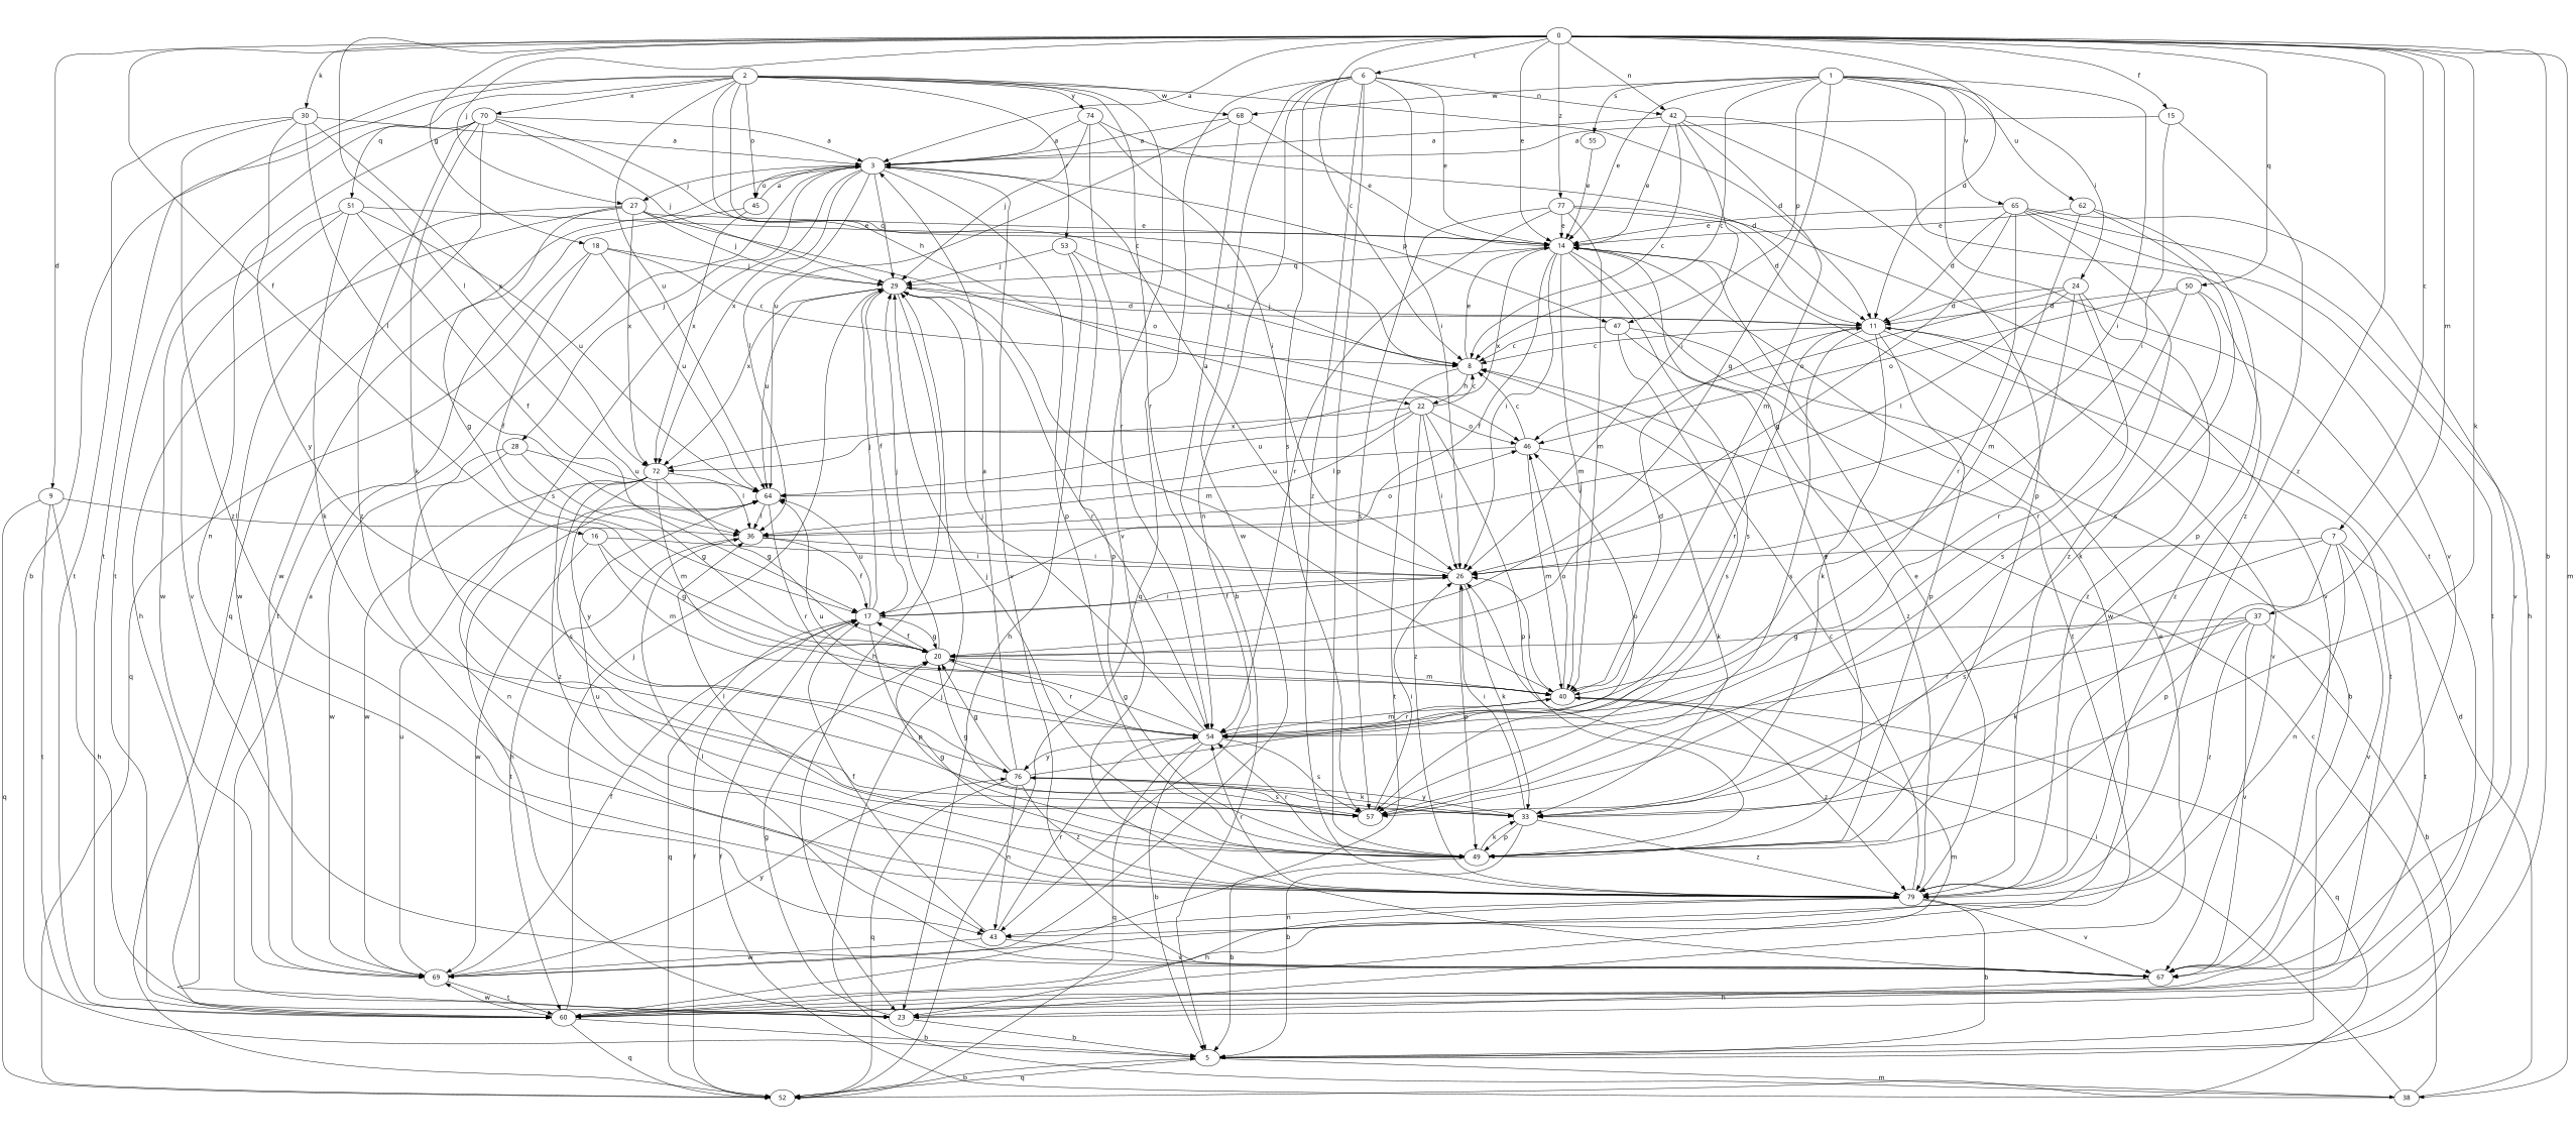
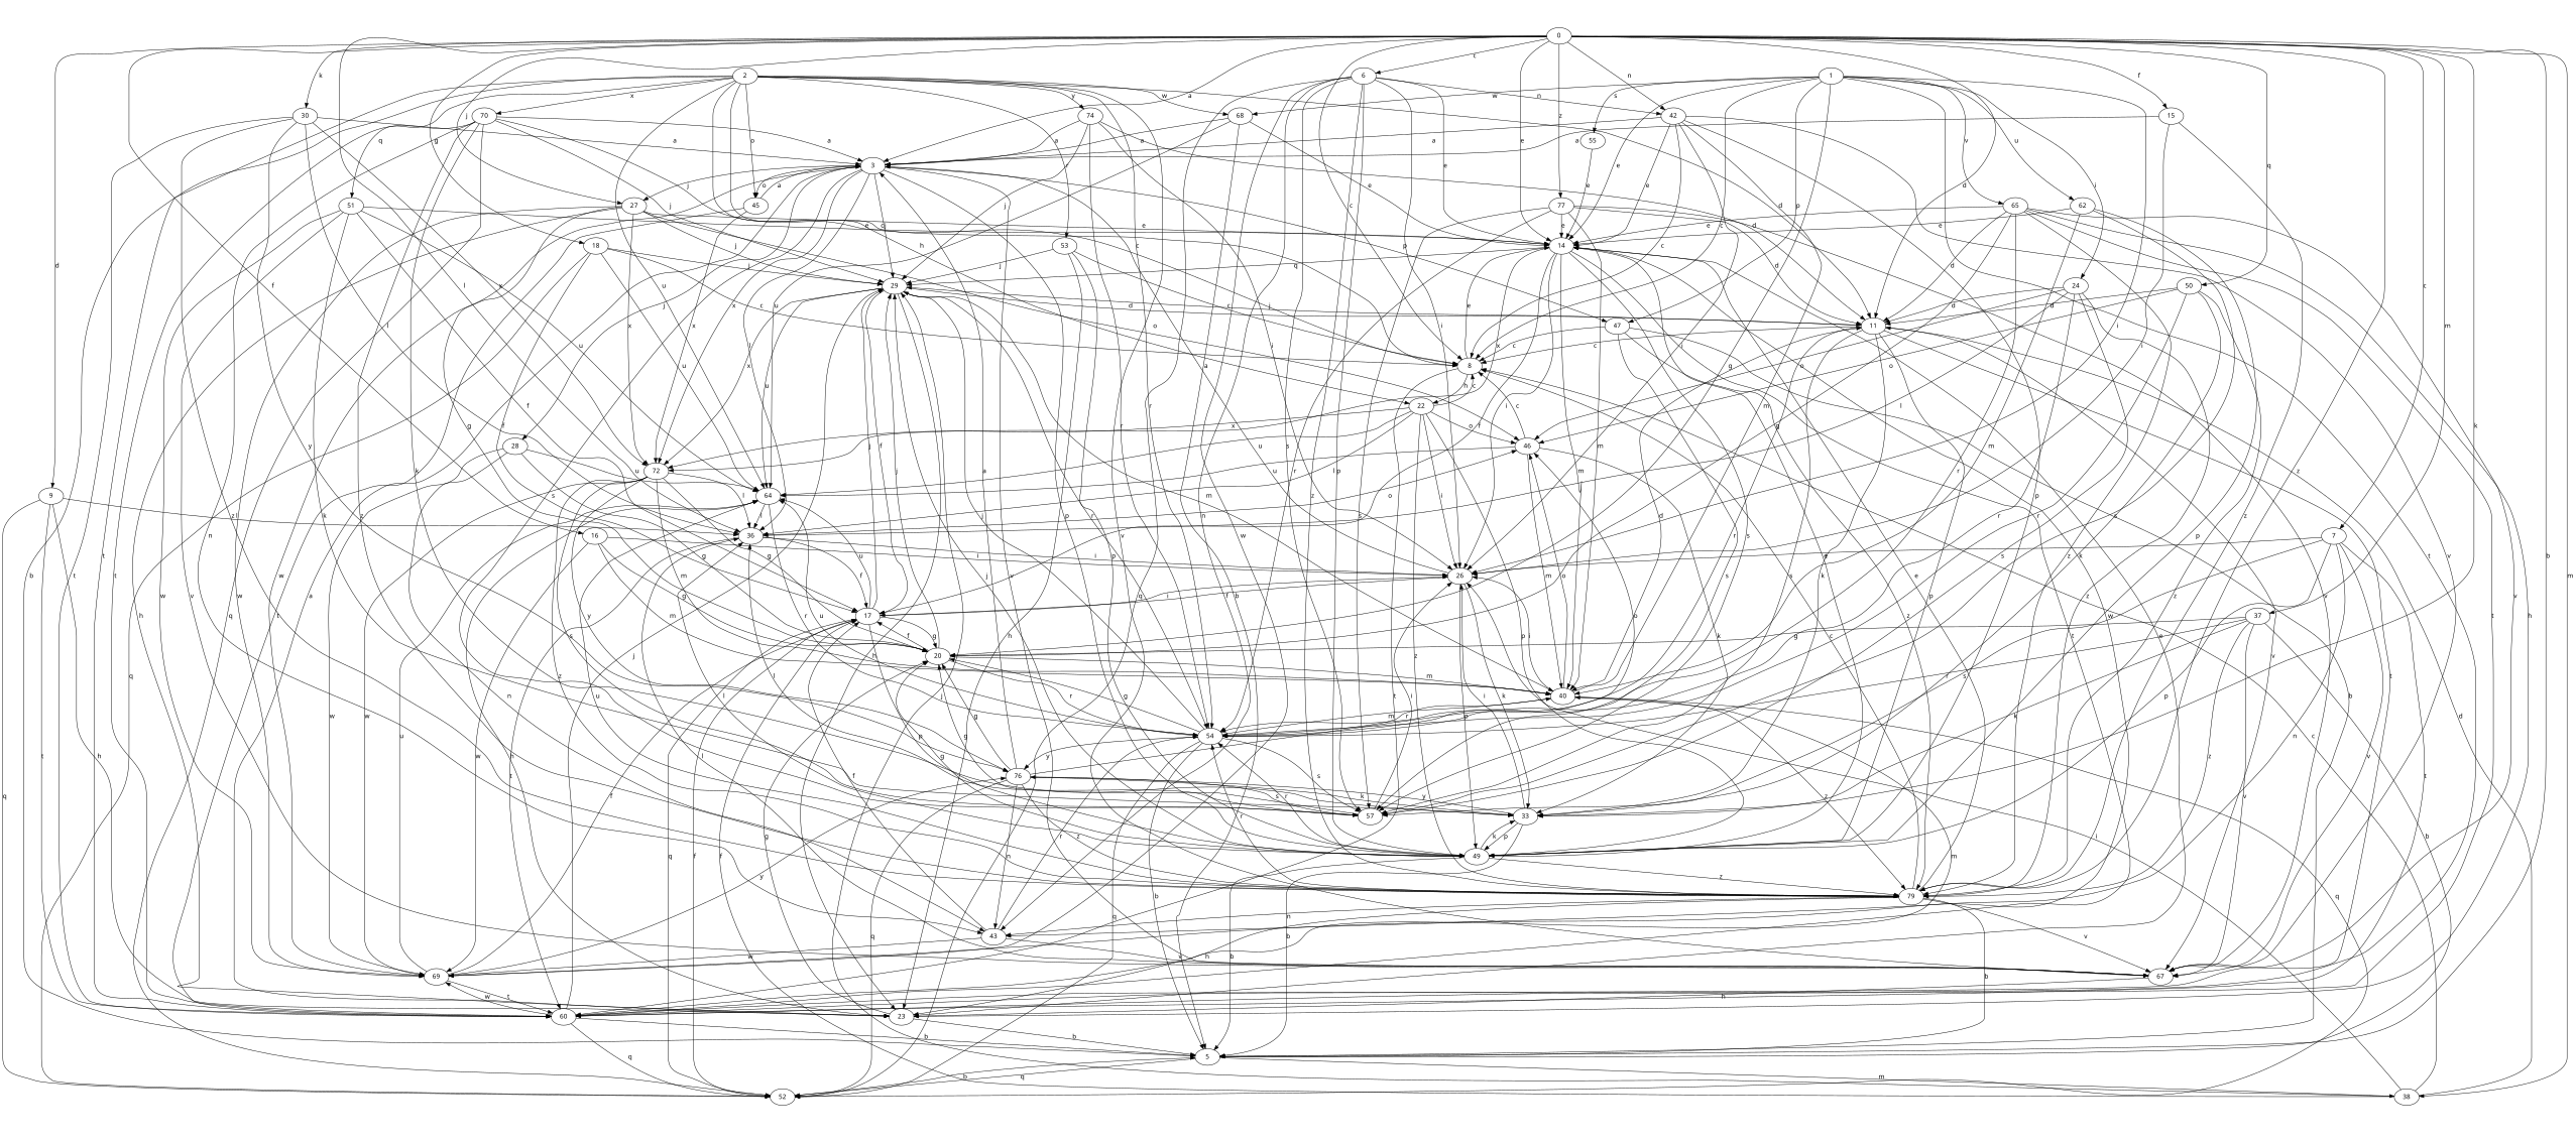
  strict digraph {
    fontname="Noto Sans"
    node [fontname="Noto Sans"]
    edge [fontname="Noto Sans"]
    0
    3
    5
    6
    7
    8
    9
    11
    14
    15
    16
    18
    27
    30
    33
    36
    37
    38
    42
    50
    77
    79
    47
    45
    67
    28
    29
    49
    57
    69
    72
    52
    26
    43
    60
    22
    23
    54
    17
    40
    20
    64
    46
    76
    1
    24
    55
    62
    65
    68
    2
    51
    53
    70
    74
    0 -> 3 [label=a]
    0 -> 5 [label=b]
    0 -> 6 [label=c]
    0 -> 7 [label=c]
    0 -> 8 [label=c]
    0 -> 9 [label=d]
    0 -> 11 [label=d]
    0 -> 14 [label=e]
    0 -> 15 [label=f]
    0 -> 16 [label=f]
    0 -> 18 [label=g]
    0 -> 27 [label=j]
    0 -> 30 [label=k]
    0 -> 33 [label=k]
    0 -> 36 [label=l]
    0 -> 37 [label=m]
    0 -> 38 [label=m]
    0 -> 42 [label=n]
    0 -> 50 [label=q]
    0 -> 77 [label=z]
    0 -> 79 [label=z]
    3 -> 27 [label=j]
    3 -> 36 [label=l]
    3 -> 47 [label=p]
    3 -> 45 [label=o]
    3 -> 67 [label=v]
    3 -> 28 [label=j]
    3 -> 29 [label=j]
    3 -> 49 [label=p]
    3 -> 57 [label=s]
    3 -> 69 [label=w]
    3 -> 72 [label=x]
    5 -> 38 [label=m]
    5 -> 52 [label=q]
    6 -> 14 [label=e]
    6 -> 42 [label=n]
    6 -> 79 [label=z]
    6 -> 49 [label=p]
    6 -> 57 [label=s]
    6 -> 69 [label=w]
    6 -> 52 [label=q]
    6 -> 26 [label=i]
    6 -> 43 [label=n]
    7 -> 67 [label=v]
    7 -> 49 [label=p]
    7 -> 57 [label=s]
    7 -> 26 [label=i]
    7 -> 43 [label=n]
    7 -> 60 [label=t]
    8 -> 14 [label=e]
    8 -> 60 [label=t]
    8 -> 22 [label=h]
    9 -> 36 [label=l]
    9 -> 52 [label=q]
    9 -> 60 [label=t]
    9 -> 23 [label=h]
    11 -> 8 [label=c]
    11 -> 33 [label=k]
    11 -> 67 [label=v]
    11 -> 29 [label=j]
    11 -> 49 [label=p]
    11 -> 57 [label=s]
    11 -> 60 [label=t]
    11 -> 54 [label=r]
    14 -> 29 [label=q]
    14 -> 57 [label=s]
    14 -> 69 [label=w]
    14 -> 72 [label=x]
    14 -> 26 [label=i]
    14 -> 60 [label=t]
    14 -> 17 [label=f]
    14 -> 40 [label=m]
    15 -> 3 [label=a]
    15 -> 79 [label=z]
    15 -> 26 [label=i]
    16 -> 69 [label=w]
    16 -> 26 [label=i]
    16 -> 40 [label=m]
    16 -> 20 [label=g]
    18 -> 8 [label=c]
    18 -> 29 [label=j]
    18 -> 52 [label=q]
    18 -> 17 [label=f]
    18 -> 64 [label=u]
    27 -> 14 [label=e]
    27 -> 29 [label=j]
    27 -> 69 [label=w]
    27 -> 72 [label=x]
    27 -> 23 [label=h]
    27 -> 20 [label=g]
    27 -> 46 [label=o]
    30 -> 3 [label=a]
    30 -> 36 [label=l]
    30 -> 79 [label=z]
    30 -> 72 [label=x]
    30 -> 60 [label=t]
    30 -> 76 [label=y]
    33 -> 5 [label=b]
-   33 -> 79 [label=z]
+   49 -> 79 [label=z]
    33 -> 49 [label=p]
    33 -> 26 [label=i]
    33 -> 76 [label=y]
    36 -> 26 [label=i]
    36 -> 60 [label=t]
    36 -> 17 [label=f]
    36 -> 46 [label=o]
    37 -> 5 [label=b]
    37 -> 33 [label=k]
    37 -> 79 [label=z]
    37 -> 67 [label=v]
    37 -> 54 [label=r]
    37 -> 20 [label=g]
    38 -> 8 [label=c]
    38 -> 11 [label=d]
    38 -> 29 [label=j]
    38 -> 26 [label=i]
    38 -> 17 [label=f]
    42 -> 3 [label=a]
    42 -> 8 [label=c]
    42 -> 14 [label=e]
    42 -> 67 [label=v]
    42 -> 49 [label=p]
    42 -> 26 [label=i]
    42 -> 40 [label=m]
    50 -> 11 [label=d]
    50 -> 33 [label=k]
    50 -> 79 [label=z]
    50 -> 54 [label=r]
    50 -> 46 [label=o]
    77 -> 11 [label=d]
    77 -> 14 [label=e]
    77 -> 67 [label=v]
    77 -> 57 [label=s]
    77 -> 54 [label=r]
    77 -> 40 [label=m]
    79 -> 5 [label=b]
    79 -> 8 [label=c]
    79 -> 14 [label=e]
    79 -> 67 [label=v]
    79 -> 43 [label=n]
    79 -> 23 [label=h]
    79 -> 54 [label=r]
    79 -> 64 [label=u]
    47 -> 5 [label=b]
    47 -> 8 [label=c]
    47 -> 79 [label=z]
    47 -> 57 [label=s]
    45 -> 3 [label=a]
    45 -> 72 [label=x]
    45 -> 60 [label=t]
    67 -> 36 [label=l]
    67 -> 23 [label=h]
    28 -> 69 [label=w]
    28 -> 43 [label=n]
    28 -> 20 [label=g]
    28 -> 64 [label=u]
    29 -> 11 [label=d]
    29 -> 72 [label=x]
    29 -> 23 [label=h]
    29 -> 54 [label=r]
    29 -> 17 [label=f]
    29 -> 40 [label=m]
    29 -> 64 [label=u]
    49 -> 5 [label=b]
    49 -> 14 [label=e]
    49 -> 33 [label=k]
    49 -> 36 [label=l]
    49 -> 29 [label=j]
    49 -> 54 [label=r]
    49 -> 20 [label=g]
+   57 -> 36 [label=l]
    57 -> 26 [label=i]
    57 -> 20 [label=g]
    69 -> 60 [label=t]
    69 -> 17 [label=f]
    69 -> 64 [label=u]
    69 -> 76 [label=y]
    72 -> 36 [label=l]
    72 -> 79 [label=z]
    72 -> 57 [label=s]
    72 -> 69 [label=w]
    72 -> 40 [label=m]
    72 -> 20 [label=g]
    72 -> 76 [label=y]
    52 -> 5 [label=b]
    52 -> 17 [label=f]
    26 -> 3 [label=a]
    26 -> 33 [label=k]
    26 -> 49 [label=p]
    26 -> 17 [label=f]
    43 -> 67 [label=v]
    43 -> 69 [label=w]
    43 -> 54 [label=r]
    43 -> 17 [label=f]
    60 -> 5 [label=b]
    60 -> 29 [label=j]
    60 -> 69 [label=w]
    60 -> 52 [label=q]
    60 -> 40 [label=m]
    22 -> 8 [label=c]
    22 -> 36 [label=l]
    22 -> 79 [label=z]
    22 -> 49 [label=p]
    22 -> 72 [label=x]
    22 -> 26 [label=i]
    22 -> 64 [label=u]
    22 -> 46 [label=o]
    23 -> 3 [label=a]
    23 -> 5 [label=b]
    23 -> 14 [label=e]
    23 -> 20 [label=g]
    54 -> 5 [label=b]
    54 -> 29 [label=j]
    54 -> 57 [label=s]
    54 -> 52 [label=q]
    54 -> 40 [label=m]
    54 -> 20 [label=g]
    54 -> 64 [label=u]
    54 -> 76 [label=y]
    17 -> 29 [label=j]
    17 -> 49 [label=p]
    17 -> 52 [label=q]
    17 -> 26 [label=i]
    17 -> 20 [label=g]
    17 -> 64 [label=u]
    40 -> 11 [label=d]
    40 -> 79 [label=z]
    40 -> 52 [label=q]
    40 -> 26 [label=i]
    40 -> 54 [label=r]
    40 -> 46 [label=o]
    20 -> 29 [label=j]
    20 -> 54 [label=r]
    20 -> 17 [label=f]
    20 -> 40 [label=m]
    64 -> 36 [label=l]
    64 -> 23 [label=h]
    64 -> 54 [label=r]
    46 -> 8 [label=c]
    46 -> 33 [label=k]
    46 -> 40 [label=m]
    46 -> 64 [label=u]
    76 -> 3 [label=a]
    76 -> 33 [label=k]
    76 -> 79 [label=z]
    76 -> 57 [label=s]
    76 -> 52 [label=q]
    76 -> 43 [label=n]
    76 -> 20 [label=g]
    76 -> 46 [label=o]
    1 -> 8 [label=c]
    1 -> 14 [label=e]
    1 -> 47 [label=p]
    1 -> 26 [label=i]
    1 -> 60 [label=t]
    1 -> 20 [label=g]
    1 -> 24 [label=i]
    1 -> 55 [label=s]
    1 -> 62 [label=u]
    1 -> 65 [label=v]
    1 -> 68 [label=w]
    24 -> 11 [label=d]
    24 -> 36 [label=l]
    24 -> 79 [label=z]
    24 -> 57 [label=s]
    24 -> 54 [label=r]
    24 -> 46 [label=o]
    55 -> 14 [label=e]
    62 -> 14 [label=e]
    62 -> 49 [label=p]
    62 -> 57 [label=s]
    62 -> 40 [label=m]
    65 -> 11 [label=d]
    65 -> 14 [label=e]
    65 -> 79 [label=z]
    65 -> 67 [label=v]
    65 -> 60 [label=t]
    65 -> 23 [label=h]
    65 -> 54 [label=r]
    65 -> 20 [label=g]
    68 -> 3 [label=a]
    68 -> 5 [label=b]
    68 -> 14 [label=e]
    68 -> 64 [label=u]
    2 -> 5 [label=b]
    2 -> 8 [label=c]
    2 -> 11 [label=d]
    2 -> 45 [label=o]
    2 -> 67 [label=v]
    2 -> 60 [label=t]
    2 -> 22 [label=h]
    2 -> 54 [label=r]
    2 -> 64 [label=u]
    2 -> 68 [label=w]
    2 -> 51 [label=q]
    2 -> 53 [label=r]
    2 -> 70 [label=x]
    2 -> 74 [label=y]
    51 -> 14 [label=e]
    51 -> 33 [label=k]
    51 -> 67 [label=v]
    51 -> 69 [label=w]
    51 -> 17 [label=f]
    51 -> 64 [label=u]
    53 -> 8 [label=c]
    53 -> 29 [label=j]
    53 -> 49 [label=p]
    53 -> 23 [label=h]
    70 -> 3 [label=a]
    70 -> 8 [label=c]
    70 -> 33 [label=k]
    70 -> 79 [label=z]
    70 -> 29 [label=j]
    70 -> 52 [label=q]
    70 -> 43 [label=n]
    70 -> 60 [label=t]
    74 -> 3 [label=a]
    74 -> 11 [label=d]
    74 -> 29 [label=j]
    74 -> 26 [label=i]
    74 -> 54 [label=r]
  }
